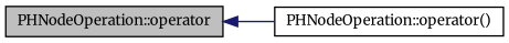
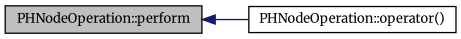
  digraph {
    rankdir=LR
    fontname=Merriweather
    node [color=black fontname=Merriweather fontsize=10 shape=record]
-   n1 [fillcolor=grey75 fontcolor=black height=0.2 label="PHNodeOperation::operator" style=filled width=0.4]
+   n1 [fillcolor=grey75 fontcolor=black height=0.2 label="PHNodeOperation::perform" style=filled width=0.4]
    n2 [height=0.2 label="PHNodeOperation::operator()" width=0.4]
    n1 -> n2 [color=midnightblue dir=back fontname=Merriweather fontsize=10 labelfontname=FreeSans labelfontsize=10 style=solid]
  }
